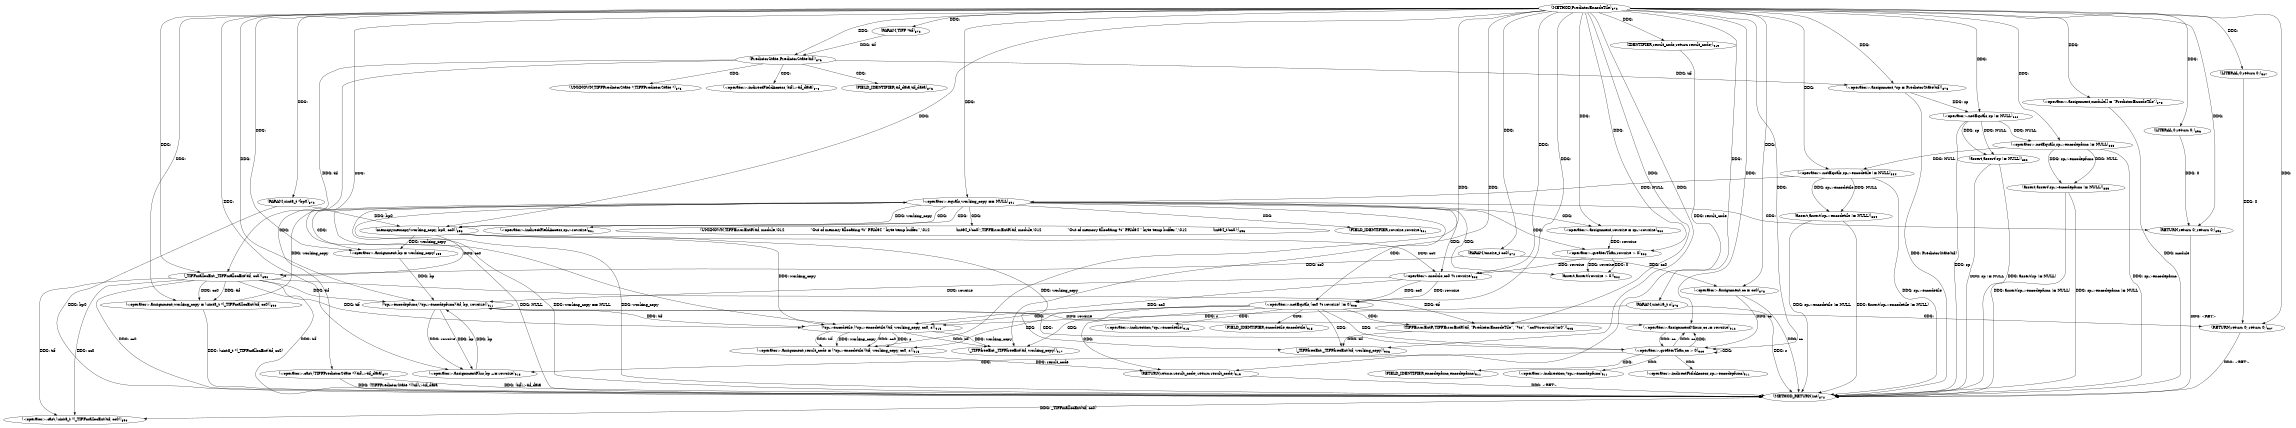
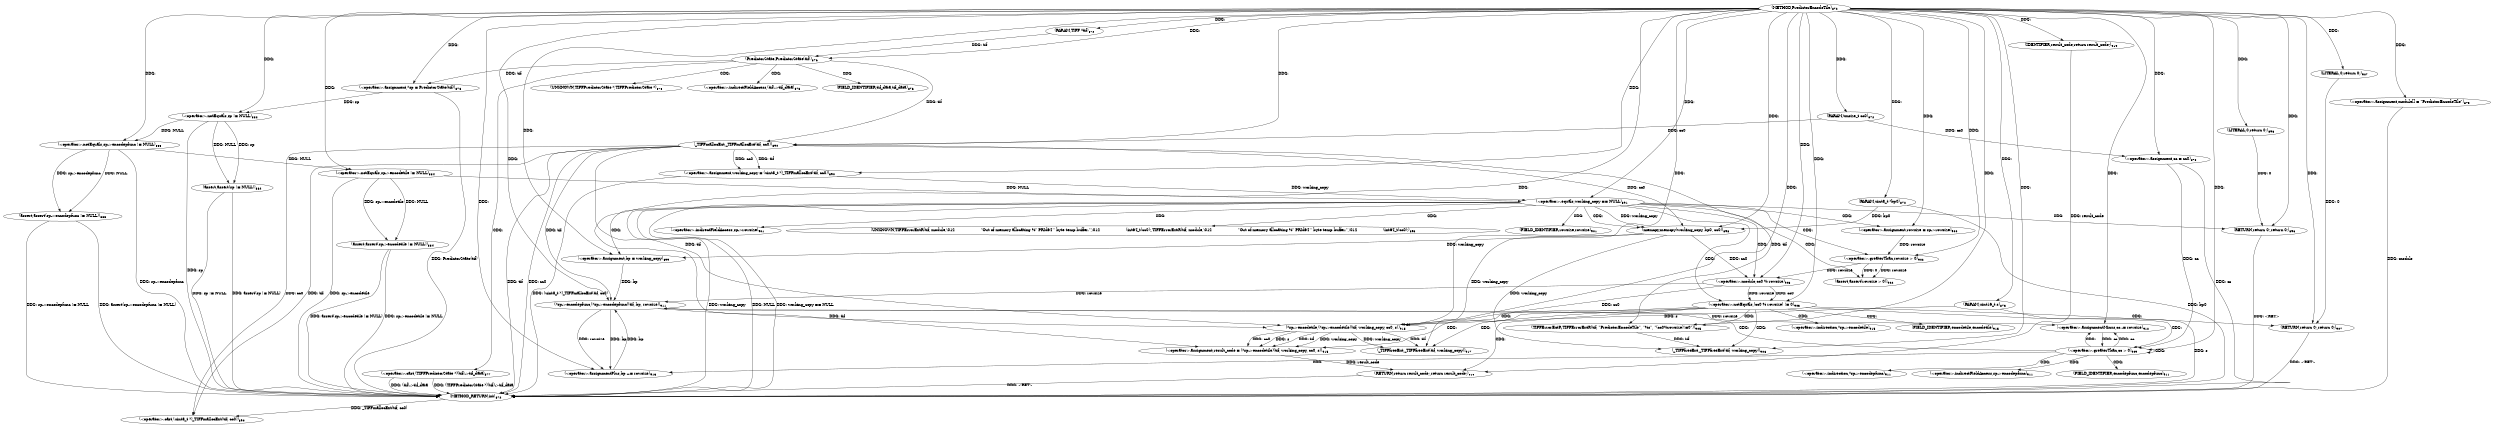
  digraph {
    n1 [label=<(METHOD,PredictorEncodeTile)<SUB>872</SUB>>]
    n2 [label=<(PARAM,TIFF *tif)<SUB>872</SUB>>]
    n3 [label=<(PARAM,uint8_t *bp0)<SUB>872</SUB>>]
    n4 [label=<(PARAM,tmsize_t cc0)<SUB>872</SUB>>]
    n5 [label=<(PARAM,uint16_t s)<SUB>873</SUB>>]
    n6 [label=<(&lt;operator&gt;.assignment,module[] = &quot;PredictorEncodeTile&quot;)<SUB>875</SUB>>]
    n7 [label=<(&lt;operator&gt;.assignment,*sp = PredictorState(tif))<SUB>876</SUB>>]
    n8 [label=<(&lt;operator&gt;.assignment,cc = cc0)<SUB>878</SUB>>]
    n9 [label=<(&lt;operator&gt;.assignment,working_copy = (uint8_t *)_TIFFmallocExt(tif, cc0))<SUB>890</SUB>>]
    n10 [label=<(memcpy,memcpy(working_copy, bp0, cc0))<SUB>898</SUB>>]
    n11 [label=<(&lt;operator&gt;.assignment,bp = working_copy)<SUB>899</SUB>>]
    n12 [label=<(&lt;operator&gt;.assignment,rowsize = sp-&gt;rowsize)<SUB>900</SUB>>]
    n13 [label=<(&lt;operator&gt;.assignment,result_code = (*sp-&gt;encodetile)(tif, working_copy, cc0, s))<SUB>915</SUB>>]
    n14 [label=<(_TIFFfreeExt,_TIFFfreeExt(tif, working_copy))<SUB>917</SUB>>]
    n15 [label=<(&lt;operator&gt;.equals,working_copy == NULL)<SUB>891</SUB>>]
    n16 [label=<(&lt;operator&gt;.notEquals,(cc0 % rowsize) != 0)<SUB>903</SUB>>]
    n17 [label=<(&lt;operator&gt;.greaterThan,cc &gt; 0)<SUB>909</SUB>>]
    n18 [label=<(IDENTIFIER,result_code,return result_code;)<SUB>919</SUB>>]
    n19 [label=<(PredictorState,PredictorState(tif))<SUB>876</SUB>>]
    n20 [label=<(&lt;operator&gt;.notEquals,sp != NULL)<SUB>882</SUB>>]
    n21 [label=<(&lt;operator&gt;.notEquals,sp-&gt;encodepfunc != NULL)<SUB>883</SUB>>]
    n22 [label=<(&lt;operator&gt;.notEquals,sp-&gt;encodetile != NULL)<SUB>884</SUB>>]
    n23 [label=<(RETURN,return 0;,return 0;)<SUB>896</SUB>>]
    n24 [label=<(&lt;operator&gt;.greaterThan,rowsize &gt; 0)<SUB>902</SUB>>]
    n25 [label=<(TIFFErrorExtR,TIFFErrorExtR(tif, &quot;PredictorEncodeTile&quot;, &quot;%s&quot;, &quot;(cc0%rowsize)!=0&quot;))<SUB>905</SUB>>]
    n26 [label=<(_TIFFfreeExt,_TIFFfreeExt(tif, working_copy))<SUB>906</SUB>>]
    n27 [label=<(RETURN,return 0;,return 0;)<SUB>907</SUB>>]
    n28 [label=<(*sp-&gt;encodepfunc,(*sp-&gt;encodepfunc)(tif, bp, rowsize))<SUB>911</SUB>>]
    n29 [label=<(&lt;operator&gt;.assignmentMinus,cc -= rowsize)<SUB>912</SUB>>]
    n30 [label=<(&lt;operator&gt;.assignmentPlus,bp += rowsize)<SUB>913</SUB>>]
    n31 [label=<(*sp-&gt;encodetile,(*sp-&gt;encodetile)(tif, working_copy, cc0, s))<SUB>915</SUB>>]
    n32 [label=<(_TIFFmallocExt,_TIFFmallocExt(tif, cc0))<SUB>890</SUB>>]
    n33 [label=<(LITERAL,0,return 0;)<SUB>896</SUB>>]
    n34 [label=<(&lt;operator&gt;.modulo,cc0 % rowsize)<SUB>903</SUB>>]
    n35 [label=<(LITERAL,0,return 0;)<SUB>907</SUB>>]
    n36 [label=<(METHOD_RETURN,int)<SUB>872</SUB>>]
    n37 [label=<(RETURN,return result_code;,return result_code;)<SUB>919</SUB>>]
    n38 [label=<(assert,assert(rowsize &gt; 0))<SUB>902</SUB>>]
    n39 [label=<(&lt;operator&gt;.indirectFieldAccess,sp-&gt;rowsize)<SUB>901</SUB>>]
    n40 [label=<(UNKNOWN,TIFFErrorExtR(tif, module,\012                      &quot;Out of memory allocating %&quot; PRId64 &quot; byte temp buffer.&quot;,\012                      (int64_t)cc0);,TIFFErrorExtR(tif, module,\012                      &quot;Out of memory allocating %&quot; PRId64 &quot; byte temp buffer.&quot;,\012                      (int64_t)cc0);)<SUB>893</SUB>>]
    n41 [label=<(FIELD_IDENTIFIER,rowsize,rowsize)<SUB>901</SUB>>]
    n42 [label=<(&lt;operator&gt;.indirection,*sp-&gt;encodetile)<SUB>915</SUB>>]
    n43 [label=<(FIELD_IDENTIFIER,encodetile,encodetile)<SUB>915</SUB>>]
    n44 [label=<(&lt;operator&gt;.indirection,*sp-&gt;encodepfunc)<SUB>911</SUB>>]
    n45 [label=<(&lt;operator&gt;.indirectFieldAccess,sp-&gt;encodepfunc)<SUB>911</SUB>>]
    n46 [label=<(FIELD_IDENTIFIER,encodepfunc,encodepfunc)<SUB>911</SUB>>]
    n47 [label=<(&lt;operator&gt;.cast,(TIFFPredictorState *)(tif)-&gt;tif_data)<SUB>877</SUB>>]
    n48 [label=<(UNKNOWN,TIFFPredictorState *,TIFFPredictorState *)<SUB>876</SUB>>]
    n49 [label=<(&lt;operator&gt;.indirectFieldAccess,(tif)-&gt;tif_data)<SUB>876</SUB>>]
    n50 [label=<(FIELD_IDENTIFIER,tif_data,tif_data)<SUB>876</SUB>>]
    n51 [label=<(assert,assert(sp != NULL))<SUB>882</SUB>>]
    n52 [label=<(assert,assert(sp-&gt;encodepfunc != NULL))<SUB>883</SUB>>]
    n53 [label=<(assert,assert(sp-&gt;encodetile != NULL))<SUB>884</SUB>>]
    n54 [label=<(&lt;operator&gt;.cast,(uint8_t *)_TIFFmallocExt(tif, cc0))<SUB>890</SUB>>]
    n1 -> n2 [label="DDG: "]
    n1 -> n3 [label="DDG: "]
    n1 -> n4 [label="DDG: "]
    n1 -> n5 [label="DDG: "]
    n1 -> n6 [label="DDG: "]
    n1 -> n7 [label="DDG: "]
    n1 -> n8 [label="DDG: "]
    n1 -> n9 [label="DDG: "]
    n1 -> n10 [label="DDG: "]
    n1 -> n11 [label="DDG: "]
    n1 -> n12 [label="DDG: "]
    n1 -> n13 [label="DDG: "]
    n1 -> n14 [label="DDG: "]
    n1 -> n15 [label="DDG: "]
    n1 -> n16 [label="DDG: "]
    n1 -> n17 [label="DDG: "]
    n1 -> n18 [label="DDG: "]
    n1 -> n19 [label="DDG: "]
    n1 -> n20 [label="DDG: "]
    n1 -> n21 [label="DDG: "]
    n1 -> n22 [label="DDG: "]
    n1 -> n23 [label="DDG: "]
    n1 -> n24 [label="DDG: "]
    n1 -> n25 [label="DDG: "]
    n1 -> n26 [label="DDG: "]
    n1 -> n27 [label="DDG: "]
    n1 -> n28 [label="DDG: "]
    n1 -> n29 [label="DDG: "]
    n1 -> n30 [label="DDG: "]
    n1 -> n31 [label="DDG: "]
    n1 -> n32 [label="DDG: "]
    n1 -> n33 [label="DDG: "]
    n1 -> n34 [label="DDG: "]
    n1 -> n35 [label="DDG: "]
    n2 -> n19 [label="DDG: tif"]
    n3 -> n10 [label="DDG: bp0"]
    n3 -> n36 [label="DDG: bp0"]
    n4 -> n8 [label="DDG: cc0"]
    n4 -> n32 [label="DDG: cc0"]
    n5 -> n31 [label="DDG: s"]
    n5 -> n36 [label="DDG: s"]
    n6 -> n36 [label="DDG: module"]
    n7 -> n20 [label="DDG: sp"]
    n7 -> n36 [label="DDG: PredictorState(tif)"]
    n8 -> n17 [label="DDG: cc"]
    n8 -> n36 [label="DDG: cc"]
    n9 -> n15 [label="DDG: working_copy"]
    n9 -> n36 [label="DDG: (uint8_t *)_TIFFmallocExt(tif, cc0)"]
    n10 -> n11 [label="DDG: working_copy"]
    n10 -> n26 [label="DDG: working_copy"]
    n10 -> n31 [label="DDG: working_copy"]
    n10 -> n34 [label="DDG: cc0"]
    n11 -> n28 [label="DDG: bp"]
    n12 -> n24 [label="DDG: rowsize"]
    n13 -> n37 [label="DDG: result_code"]
    n15 -> n10 [label="DDG: working_copy"]
    n15 -> n10 [label="CDG: "]
    n15 -> n11 [label="CDG: "]
    n15 -> n12 [label="CDG: "]
    n15 -> n16 [label="CDG: "]
    n15 -> n23 [label="CDG: "]
    n15 -> n24 [label="CDG: "]
    n15 -> n34 [label="CDG: "]
    n15 -> n36 [label="DDG: working_copy"]
    n15 -> n36 [label="DDG: NULL"]
    n15 -> n36 [label="DDG: working_copy == NULL"]
    n15 -> n38 [label="CDG: "]
    n15 -> n39 [label="CDG: "]
    n15 -> n40 [label="CDG: "]
    n15 -> n41 [label="CDG: "]
    n16 -> n13 [label="CDG: "]
    n16 -> n14 [label="CDG: "]
    n16 -> n17 [label="CDG: "]
    n16 -> n25 [label="CDG: "]
    n16 -> n26 [label="CDG: "]
    n16 -> n27 [label="CDG: "]
    n16 -> n31 [label="CDG: "]
    n16 -> n37 [label="CDG: "]
    n16 -> n42 [label="CDG: "]
    n16 -> n43 [label="CDG: "]
    n17 -> n17 [label="CDG: "]
    n17 -> n28 [label="CDG: "]
    n17 -> n29 [label="DDG: cc"]
    n17 -> n29 [label="CDG: "]
    n17 -> n30 [label="CDG: "]
    n17 -> n44 [label="CDG: "]
    n17 -> n45 [label="CDG: "]
    n17 -> n46 [label="CDG: "]
    n18 -> n37 [label="DDG: result_code"]
    n19 -> n7 [label="DDG: tif"]
    n19 -> n32 [label="DDG: tif"]
    n19 -> n47 [label="CDG: "]
    n19 -> n48 [label="CDG: "]
    n19 -> n49 [label="CDG: "]
    n19 -> n50 [label="CDG: "]
    n20 -> n21 [label="DDG: NULL"]
    n20 -> n36 [label="DDG: sp"]
    n20 -> n51 [label="DDG: sp"]
    n20 -> n51 [label="DDG: NULL"]
    n21 -> n22 [label="DDG: NULL"]
    n21 -> n36 [label="DDG: sp-&gt;encodepfunc"]
    n21 -> n52 [label="DDG: sp-&gt;encodepfunc"]
    n21 -> n52 [label="DDG: NULL"]
    n22 -> n15 [label="DDG: NULL"]
    n22 -> n36 [label="DDG: sp-&gt;encodetile"]
    n22 -> n53 [label="DDG: sp-&gt;encodetile"]
    n22 -> n53 [label="DDG: NULL"]
    n23 -> n36 [label="DDG: &lt;RET&gt;"]
    n24 -> n34 [label="DDG: rowsize"]
    n24 -> n38 [label="DDG: rowsize"]
    n24 -> n38 [label="DDG: 0"]
    n25 -> n26 [label="DDG: tif"]
    n27 -> n36 [label="DDG: &lt;RET&gt;"]
    n28 -> n29 [label="DDG: rowsize"]
    n28 -> n30 [label="DDG: rowsize"]
    n28 -> n30 [label="DDG: bp"]
    n28 -> n31 [label="DDG: tif"]
    n29 -> n17 [label="DDG: cc"]
    n30 -> n28 [label="DDG: bp"]
    n31 -> n13 [label="DDG: tif"]
    n31 -> n13 [label="DDG: working_copy"]
    n31 -> n13 [label="DDG: cc0"]
    n31 -> n13 [label="DDG: s"]
    n31 -> n14 [label="DDG: tif"]
    n31 -> n14 [label="DDG: working_copy"]
    n32 -> n9 [label="DDG: tif"]
    n32 -> n9 [label="DDG: cc0"]
-   n10 -> n32 [label="DDG: cc0"]
+   n32 -> n10 [label="DDG: cc0"]
    n32 -> n25 [label="DDG: tif"]
    n32 -> n28 [label="DDG: tif"]
    n32 -> n31 [label="DDG: tif"]
    n32 -> n36 [label="DDG: tif"]
    n32 -> n36 [label="DDG: cc0"]
    n32 -> n54 [label="DDG: tif"]
    n32 -> n54 [label="DDG: cc0"]
    n33 -> n23 [label="DDG: 0"]
    n34 -> n16 [label="DDG: cc0"]
    n34 -> n16 [label="DDG: rowsize"]
    n34 -> n28 [label="DDG: rowsize"]
    n34 -> n31 [label="DDG: cc0"]
    n35 -> n27 [label="DDG: 0"]
    n36 -> n54 [label="DDG: _TIFFmallocExt(tif, cc0)"]
    n37 -> n36 [label="DDG: &lt;RET&gt;"]
    n47 -> n36 [label="DDG: (tif)-&gt;tif_data"]
    n47 -> n36 [label="DDG: (TIFFPredictorState *)(tif)-&gt;tif_data"]
    n51 -> n36 [label="DDG: sp != NULL"]
    n51 -> n36 [label="DDG: assert(sp != NULL)"]
    n52 -> n36 [label="DDG: sp-&gt;encodepfunc != NULL"]
    n52 -> n36 [label="DDG: assert(sp-&gt;encodepfunc != NULL)"]
    n53 -> n36 [label="DDG: sp-&gt;encodetile != NULL"]
    n53 -> n36 [label="DDG: assert(sp-&gt;encodetile != NULL)"]
  }
